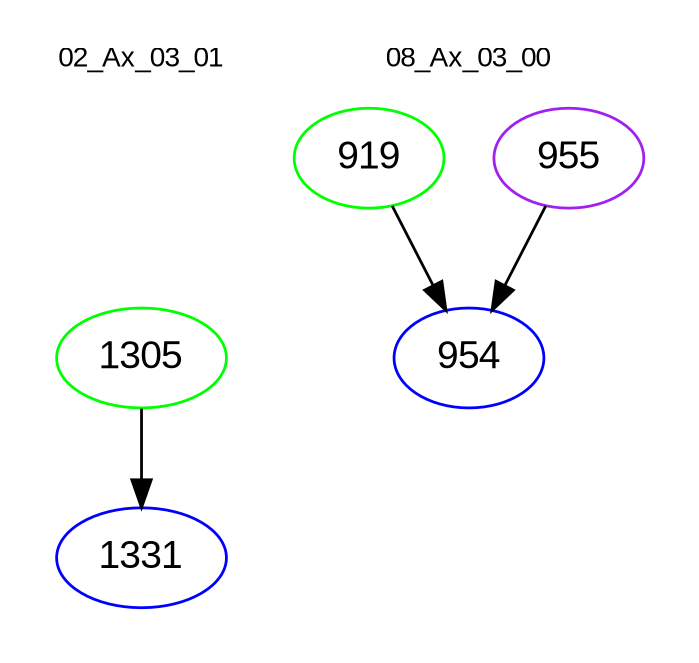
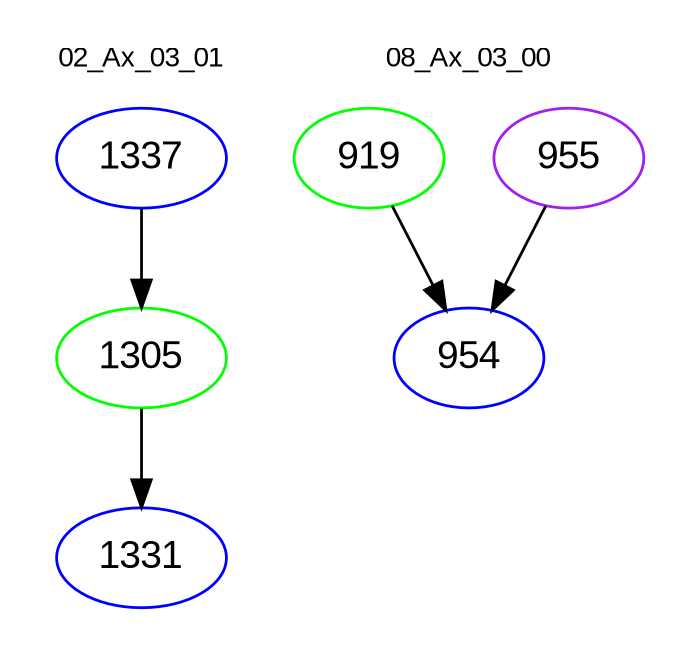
  digraph {
    fontname="Liberation Sans"
    node [color=blue fontname="Liberation Sans"]
    edge [color=black fontname="Liberation Sans"]
+   n1 [label=1337]
    n2 [color=green label=1305]
    n3 [label=1331]
    n4 [color=purple label=955]
    n5 [color=green label=919]
    n6 [label=954]
    subgraph cluster_1 {
      color=white
      fontsize=10
      label="02_Ax_03_01"
+     n1
      n2
      n3
    }
    subgraph cluster_2 {
      color=white
      fontsize=10
      label="08_Ax_03_00"
      n4
      n5
      n6
    }
+   n1 -> n2
    n2 -> n3
    n4 -> n6
    n5 -> n6
  }
